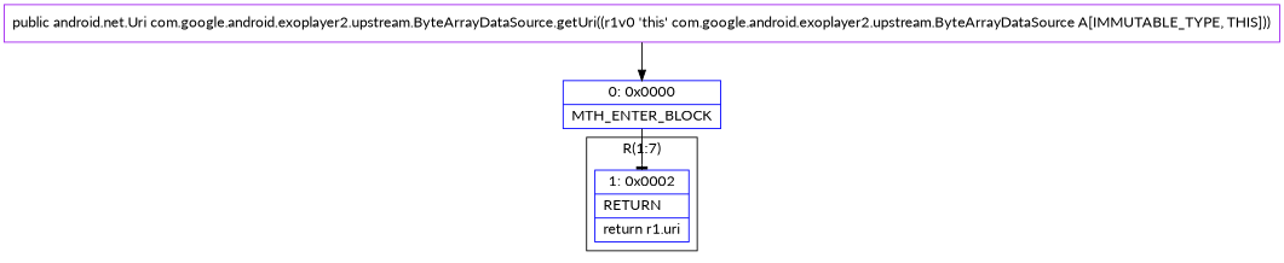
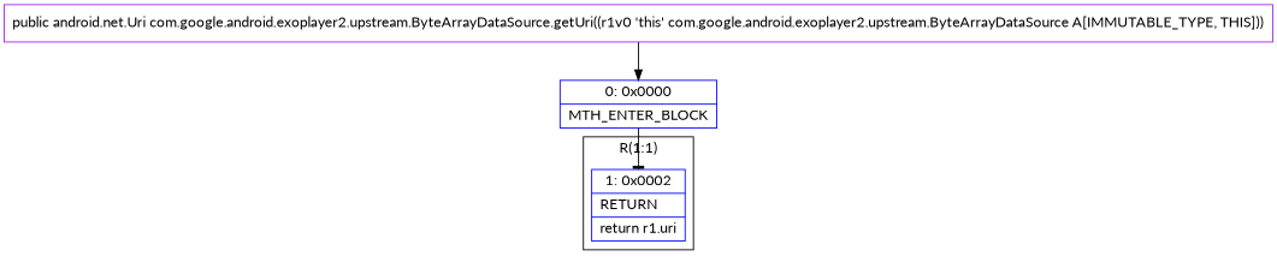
  digraph {
    fontname=Lato
    node [color=blue shape=record fontname=Lato]
    edge [fontname=Lato]
    n1 [label="{1\:\ 0x0002|RETURN\l|return r1.uri\l}"]
    n2 [label="{0\:\ 0x0000|MTH_ENTER_BLOCK\l}"]
    n3 [label="{public android.net.Uri com.google.android.exoplayer2.upstream.ByteArrayDataSource.getUri((r1v0 'this' com.google.android.exoplayer2.upstream.ByteArrayDataSource A[IMMUTABLE_TYPE, THIS])) }" color=purple]
    subgraph cluster_1 {
-     label="R(1:7)"
+     label="R(1:1)"
      n1
    }
    n2 -> n1 [arrowhead=tee]
    n3 -> n2 [arrowhead=normal]
  }
